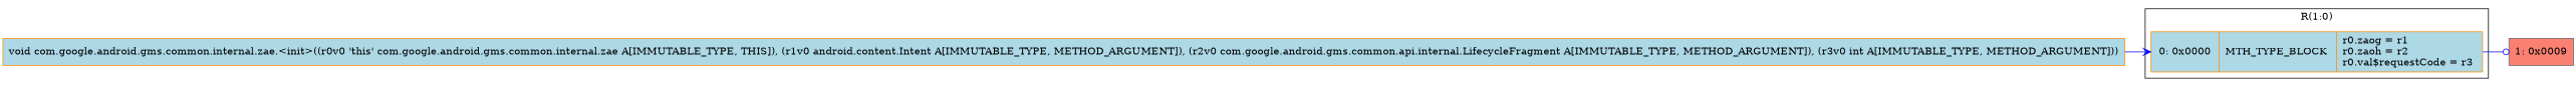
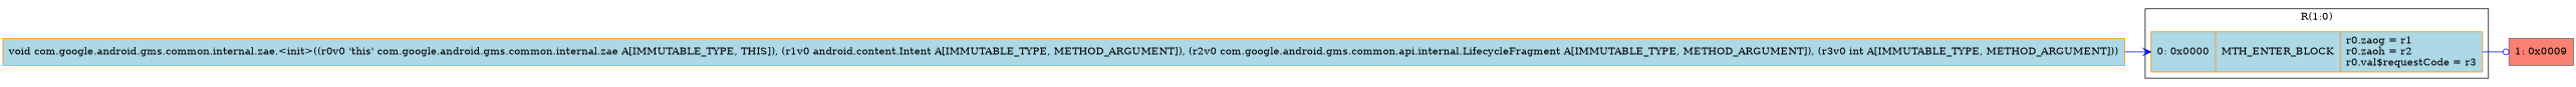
  digraph {
    rankdir=LR
    node [color=darkorange shape=record style=filled fillcolor=lightblue]
    edge [color=blue]
-   n1 [label="{0\:\ 0x0000|MTH_TYPE_BLOCK\l|r0.zaog = r1\lr0.zaoh = r2\lr0.val$requestCode = r3\l}"]
+   n1 [label="{0\:\ 0x0000|MTH_ENTER_BLOCK\l|r0.zaog = r1\lr0.zaoh = r2\lr0.val$requestCode = r3\l}"]
    n2 [color=gray40 label="{1\:\ 0x0009}" fillcolor=salmon]
    n3 [label="{void com.google.android.gms.common.internal.zae.\<init\>((r0v0 'this' com.google.android.gms.common.internal.zae A[IMMUTABLE_TYPE, THIS]), (r1v0 android.content.Intent A[IMMUTABLE_TYPE, METHOD_ARGUMENT]), (r2v0 com.google.android.gms.common.api.internal.LifecycleFragment A[IMMUTABLE_TYPE, METHOD_ARGUMENT]), (r3v0 int A[IMMUTABLE_TYPE, METHOD_ARGUMENT])) }"]
    subgraph cluster_1 {
      label="R(1:0)"
      n1
    }
    n1 -> n2 [arrowhead=odot]
    n3 -> n1 [arrowhead=vee]
  }
